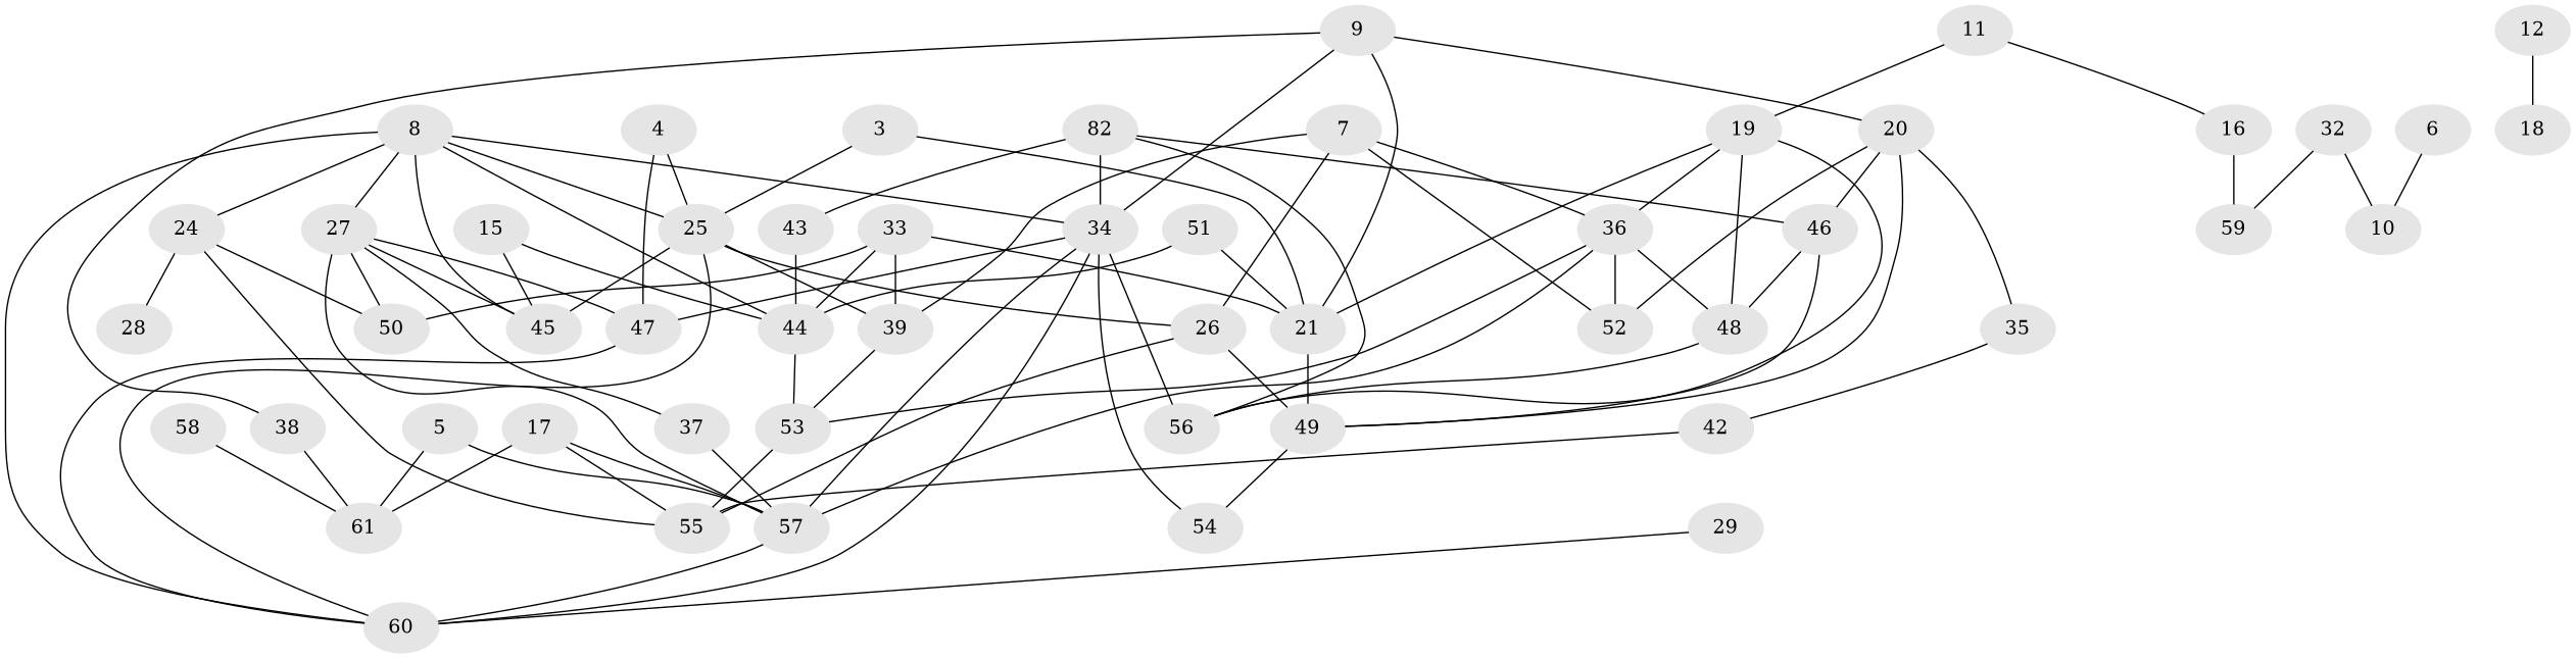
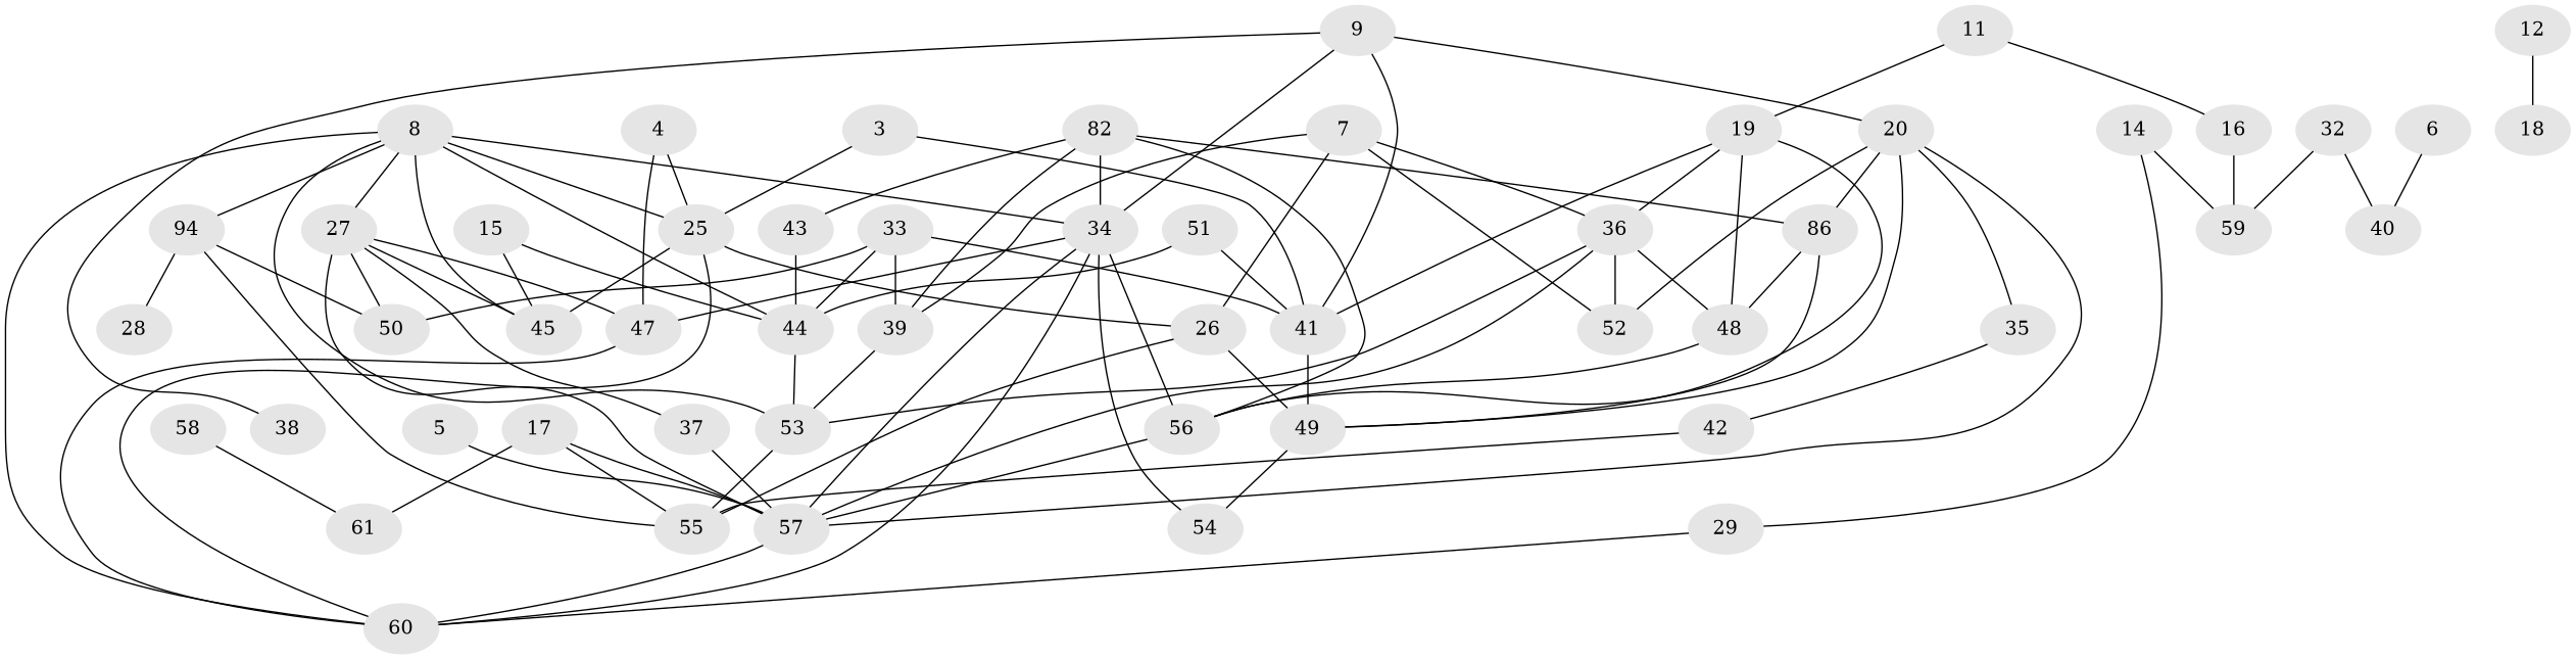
  graph {
    node [color=gray90 style=filled]
    edge [weight=1.0]
    3
    25
-   41 [label=21]
+   41
    26
    45
    60
    49
    4
    47
    5
    57
    61
    6
-   40 [label=10]
+   40
    7
    36
    39
    52
    55
    53
    48
    8
-   24
+   24 [label=94]
    27
    34
    44
    28
    50
    37
    56
    54
    9
    20
    38
    35
-   46
+   46 [label=86]
    11
    16
    19
    59
    12
    18
+   14
    29
    15
    17
    42
    n48 [label=82]
    43
    n50 [label=51]
    32
    33
    58
    3 -- 25
    3 -- 41
    25 -- 26
    25 -- 45
    25 -- 60
    41 -- 49
    26 -- 49
    26 -- 55
    49 -- 54
    4 -- 25
    4 -- 47
    47 -- 60
    5 -- 57
-   5 -- 61
    57 -- 60
    6 -- 40
    7 -- 26
    7 -- 36
    7 -- 39
    7 -- 52
    36 -- 57
    36 -- 52
    36 -- 53
    36 -- 48
    39 -- 53
    53 -- 55
    48 -- 56
    8 -- 25
    8 -- 45 [weight=2.0]
    8 -- 60
+   8 -- 53
    8 -- 24
    8 -- 27
    8 -- 34
    8 -- 44
    24 -- 55
    24 -- 28
    24 -- 50
    27 -- 45
    27 -- 47
    27 -- 57 [weight=2.0]
    27 -- 50
    27 -- 37
    34 -- 60
    34 -- 47
    34 -- 57
    34 -- 56
    34 -- 54
    44 -- 53
    37 -- 57
+   56 -- 57 [weight=2.0]
    9 -- 41
    9 -- 34
    9 -- 20
    9 -- 38
    20 -- 49
+   20 -- 57
    20 -- 52
    20 -- 35
    20 -- 46
-   38 -- 61
    35 -- 42
    46 -- 49
    46 -- 48
    11 -- 16
    11 -- 19
    16 -- 59
    19 -- 41
    19 -- 36
    19 -- 48
    19 -- 56
    12 -- 18
+   14 -- 59
+   14 -- 29
    29 -- 60
    15 -- 45
    15 -- 44
    17 -- 57
    17 -- 61
    17 -- 55
    42 -- 55
-   25 -- 39
+   n48 -- 39
    n48 -- 34
    n48 -- 56
    n48 -- 46
    n48 -- 43
    43 -- 44
    n50 -- 41
    n50 -- 44
    32 -- 40
    32 -- 59
    33 -- 41
    33 -- 39
    33 -- 44
    33 -- 50
    58 -- 61
  }
